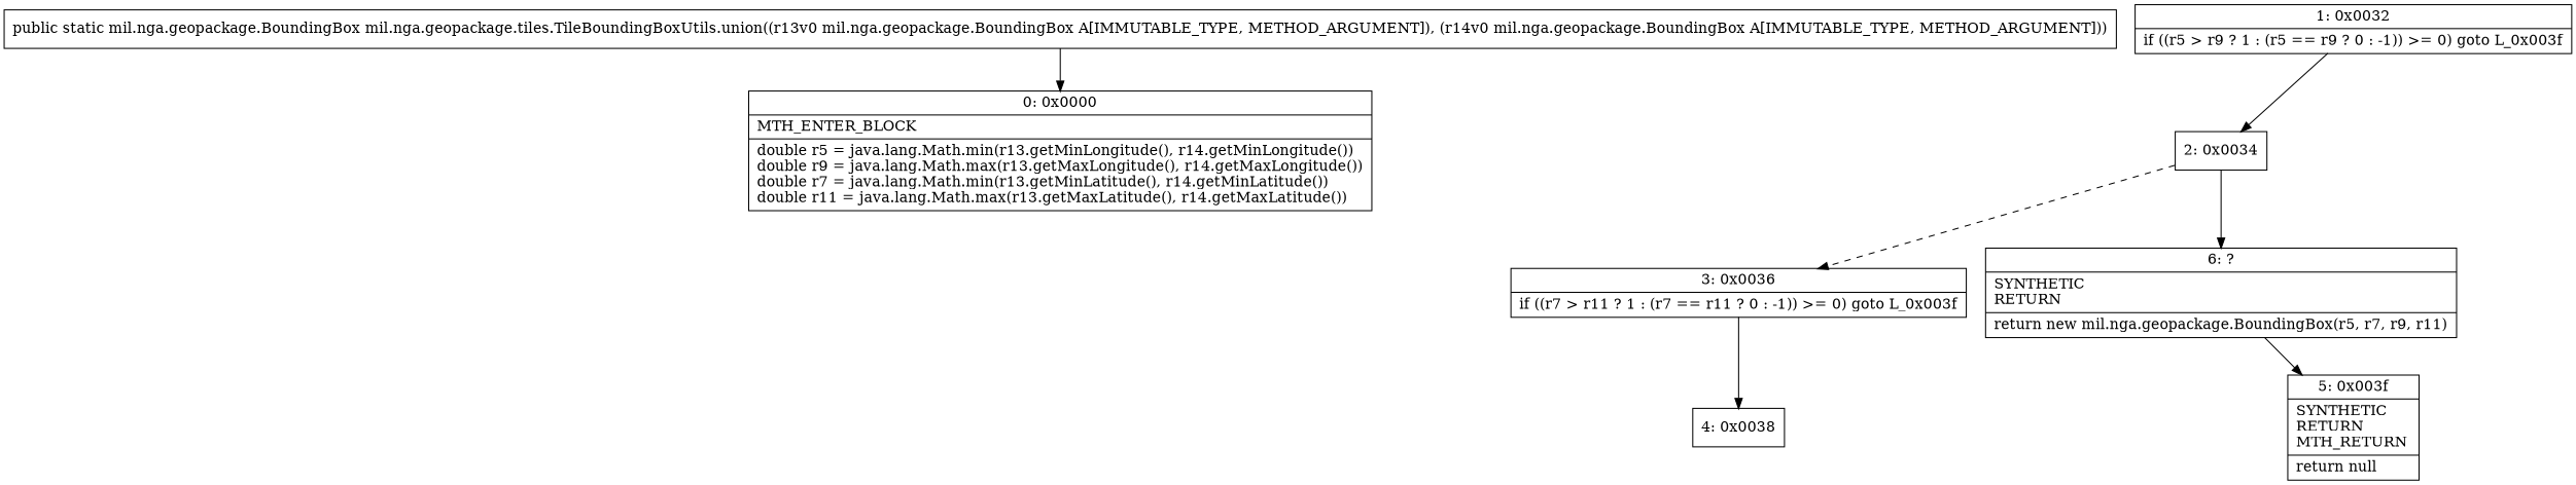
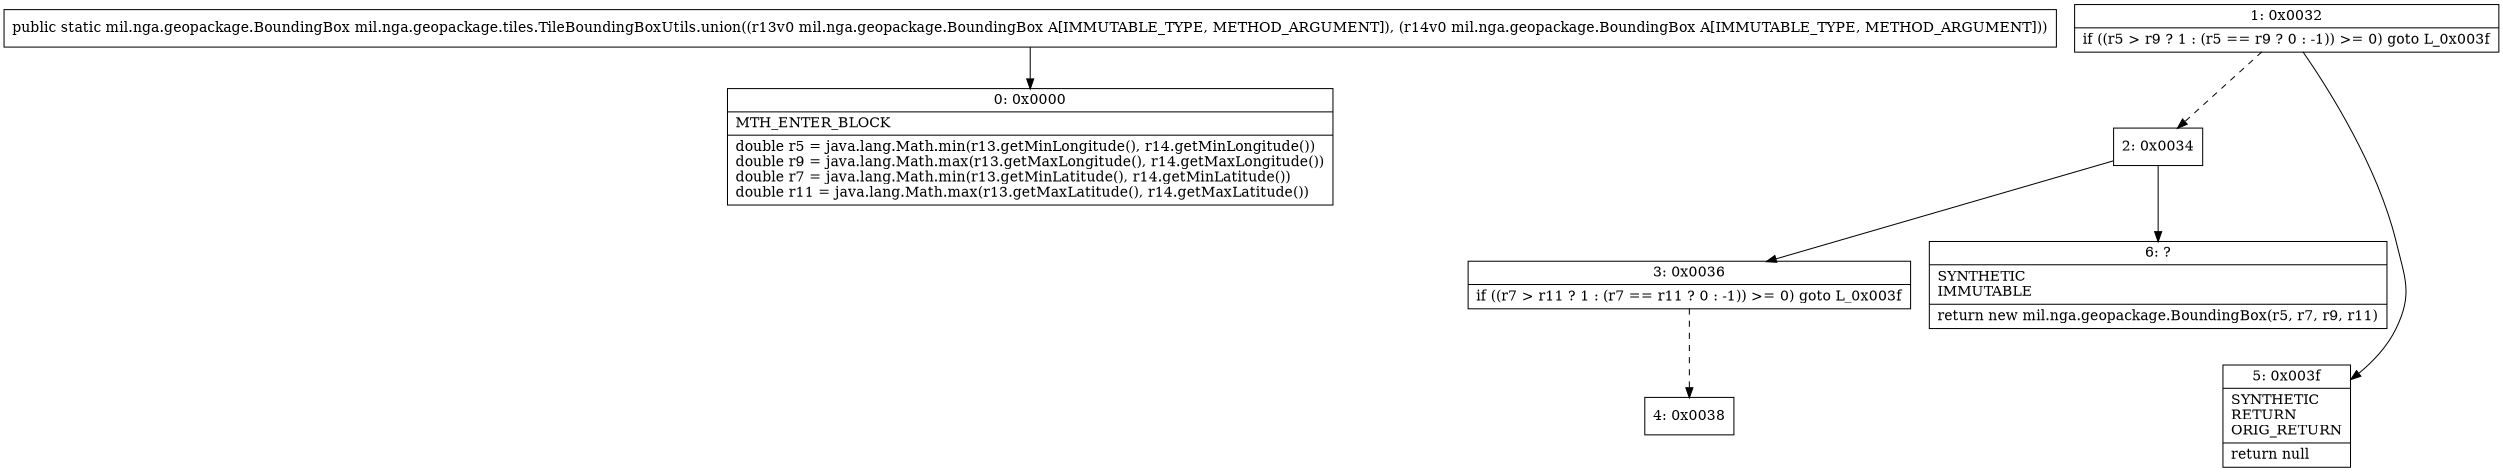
  digraph {
    node [shape=record]
    n1 [label="{0\:\ 0x0000|MTH_ENTER_BLOCK\l|double r5 = java.lang.Math.min(r13.getMinLongitude(), r14.getMinLongitude())\ldouble r9 = java.lang.Math.max(r13.getMaxLongitude(), r14.getMaxLongitude())\ldouble r7 = java.lang.Math.min(r13.getMinLatitude(), r14.getMinLatitude())\ldouble r11 = java.lang.Math.max(r13.getMaxLatitude(), r14.getMaxLatitude())\l}"]
    n2 [label="{1\:\ 0x0032|if ((r5 \> r9 ? 1 : (r5 == r9 ? 0 : \-1)) \>= 0) goto L_0x003f\l}"]
    n3 [label="{2\:\ 0x0034}"]
-   n4 [label="{5\:\ 0x003f|SYNTHETIC\lRETURN\lMTH_RETURN\l|return null\l}"]
+   n4 [label="{5\:\ 0x003f|SYNTHETIC\lRETURN\lORIG_RETURN\l|return null\l}"]
    n5 [label="{3\:\ 0x0036|if ((r7 \> r11 ? 1 : (r7 == r11 ? 0 : \-1)) \>= 0) goto L_0x003f\l}"]
-   n6 [label="{6\:\ ?|SYNTHETIC\lRETURN\l|return new mil.nga.geopackage.BoundingBox(r5, r7, r9, r11)\l}"]
+   n6 [label="{6\:\ ?|SYNTHETIC\lIMMUTABLE\l|return new mil.nga.geopackage.BoundingBox(r5, r7, r9, r11)\l}"]
    n7 [label="{4\:\ 0x0038}"]
    n8 [label="{public static mil.nga.geopackage.BoundingBox mil.nga.geopackage.tiles.TileBoundingBoxUtils.union((r13v0 mil.nga.geopackage.BoundingBox A[IMMUTABLE_TYPE, METHOD_ARGUMENT]), (r14v0 mil.nga.geopackage.BoundingBox A[IMMUTABLE_TYPE, METHOD_ARGUMENT])) }"]
-   n2 -> n3 [style=solid]
-   n6 -> n4
-   n3 -> n5 [style=dashed]
+   n2 -> n3 [style=dashed]
+   n2 -> n4
+   n3 -> n5
    n3 -> n6
-   n5 -> n7 [style=solid]
+   n5 -> n7 [style=dashed]
    n8 -> n1
  }
